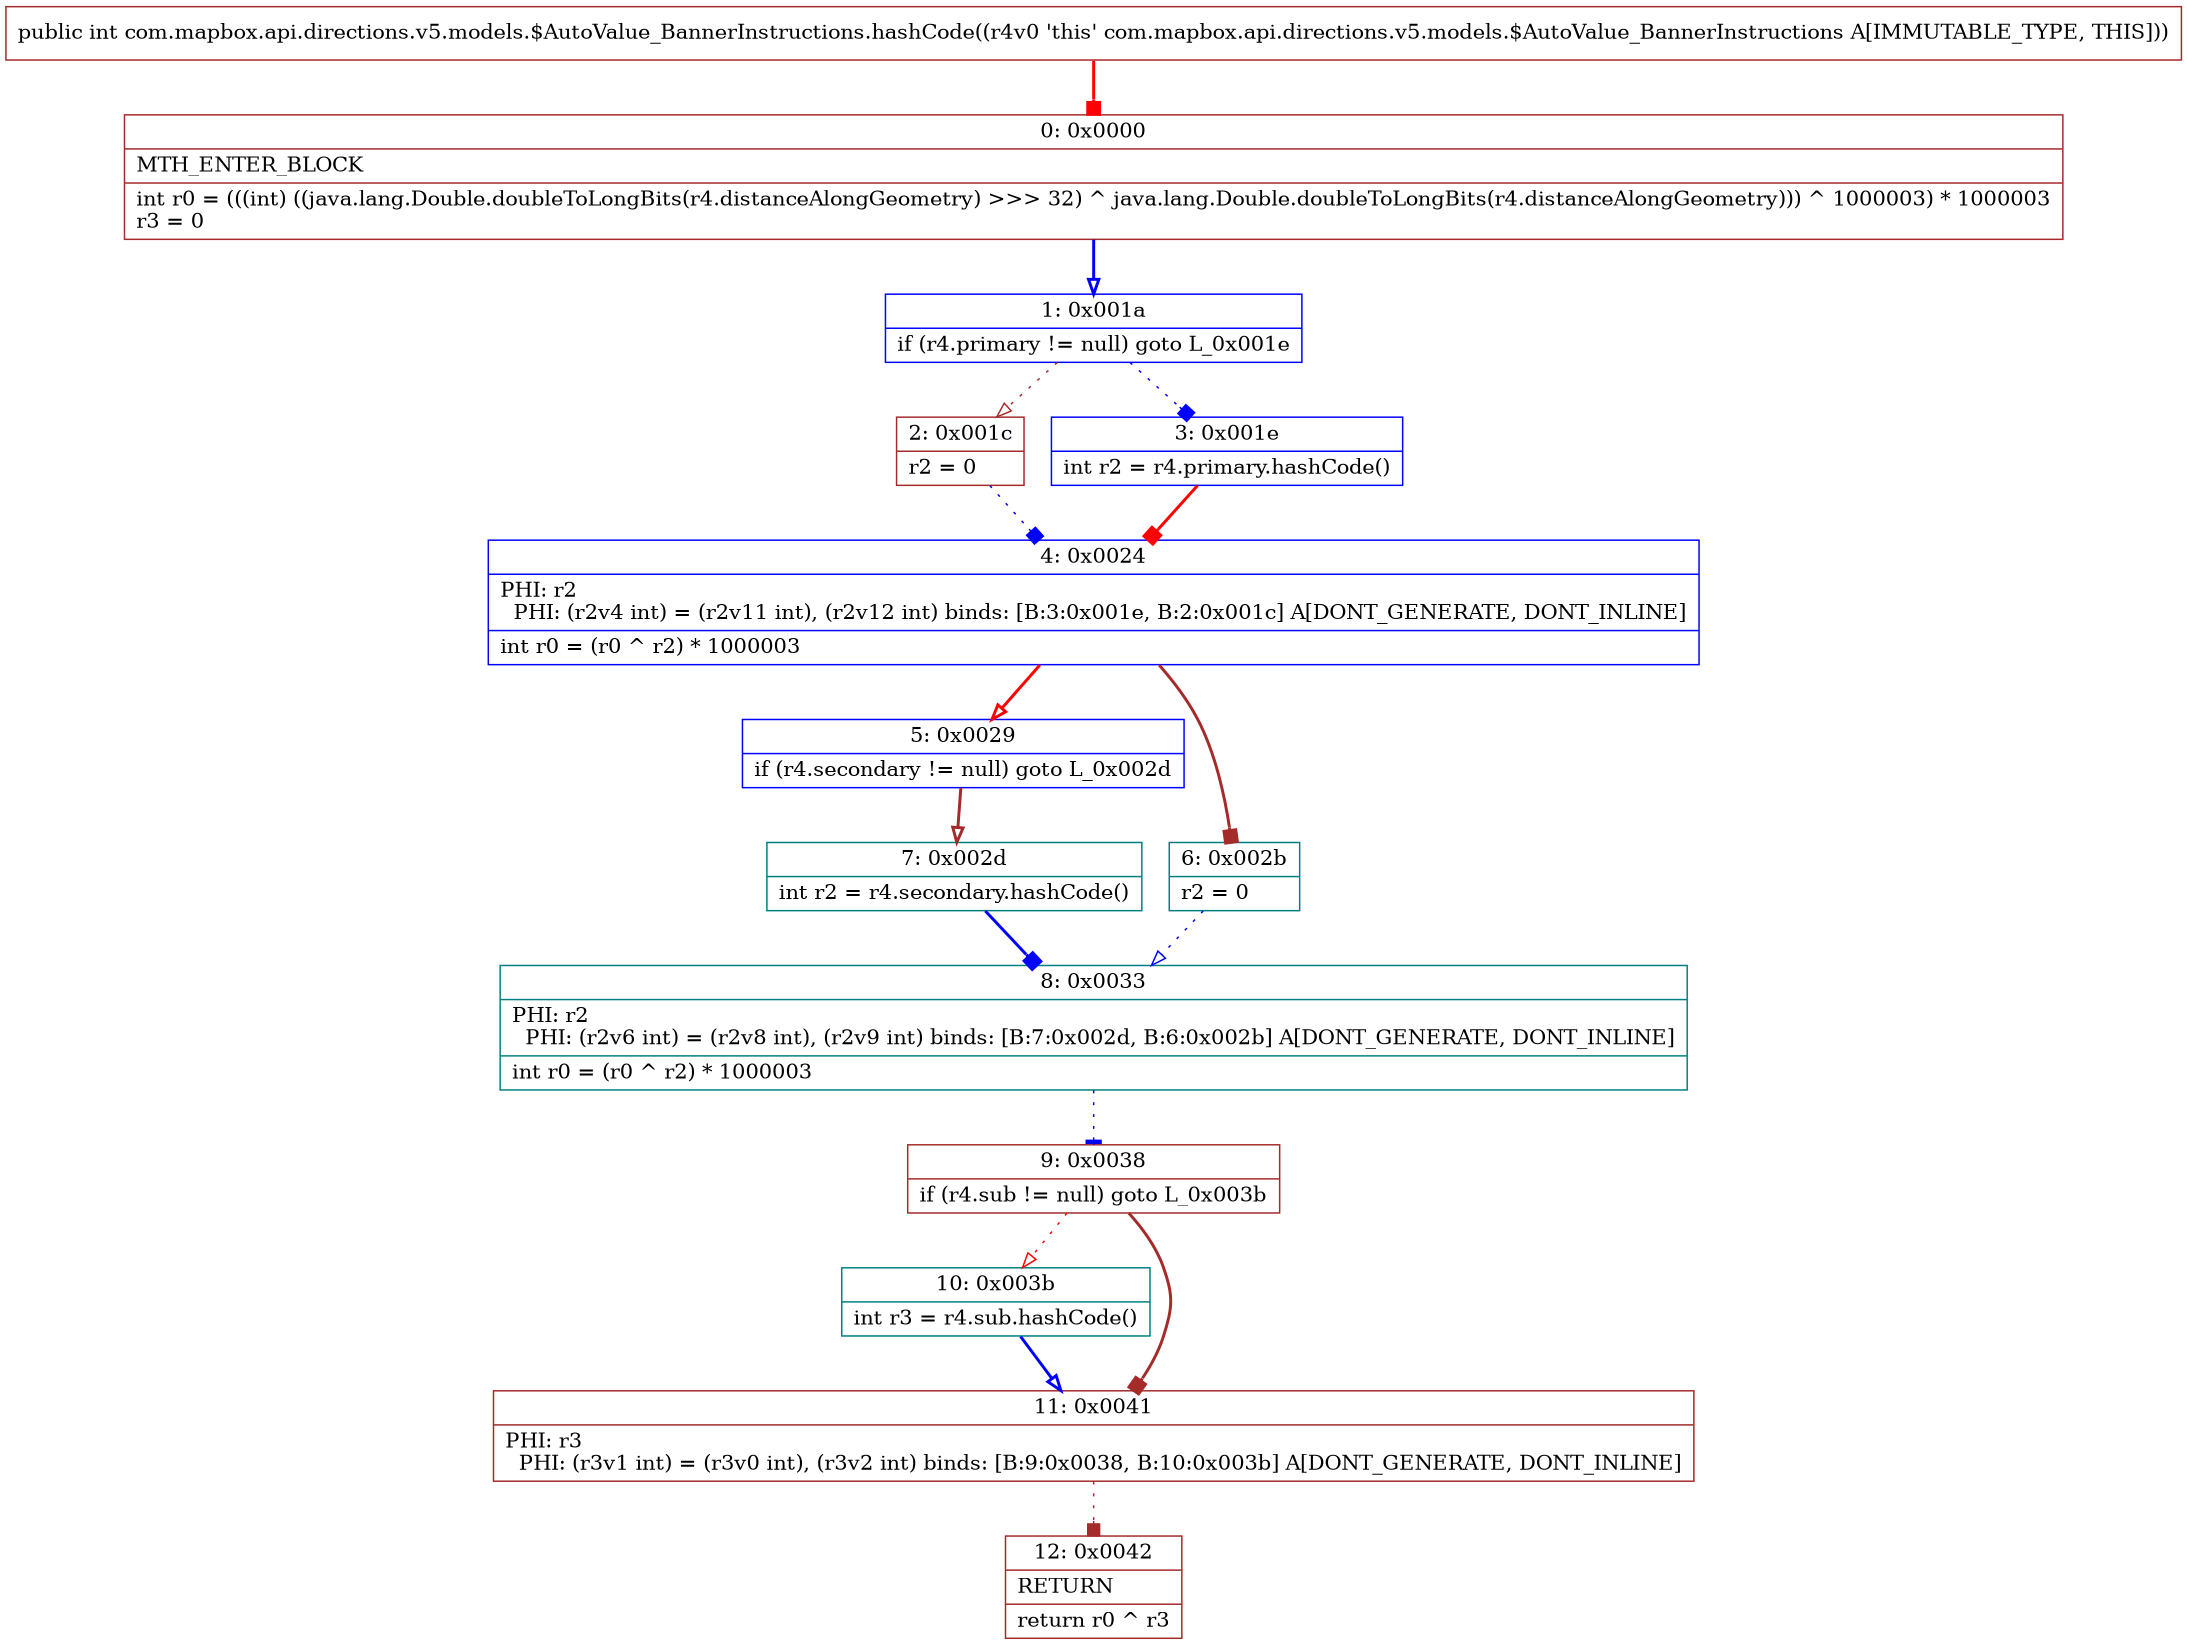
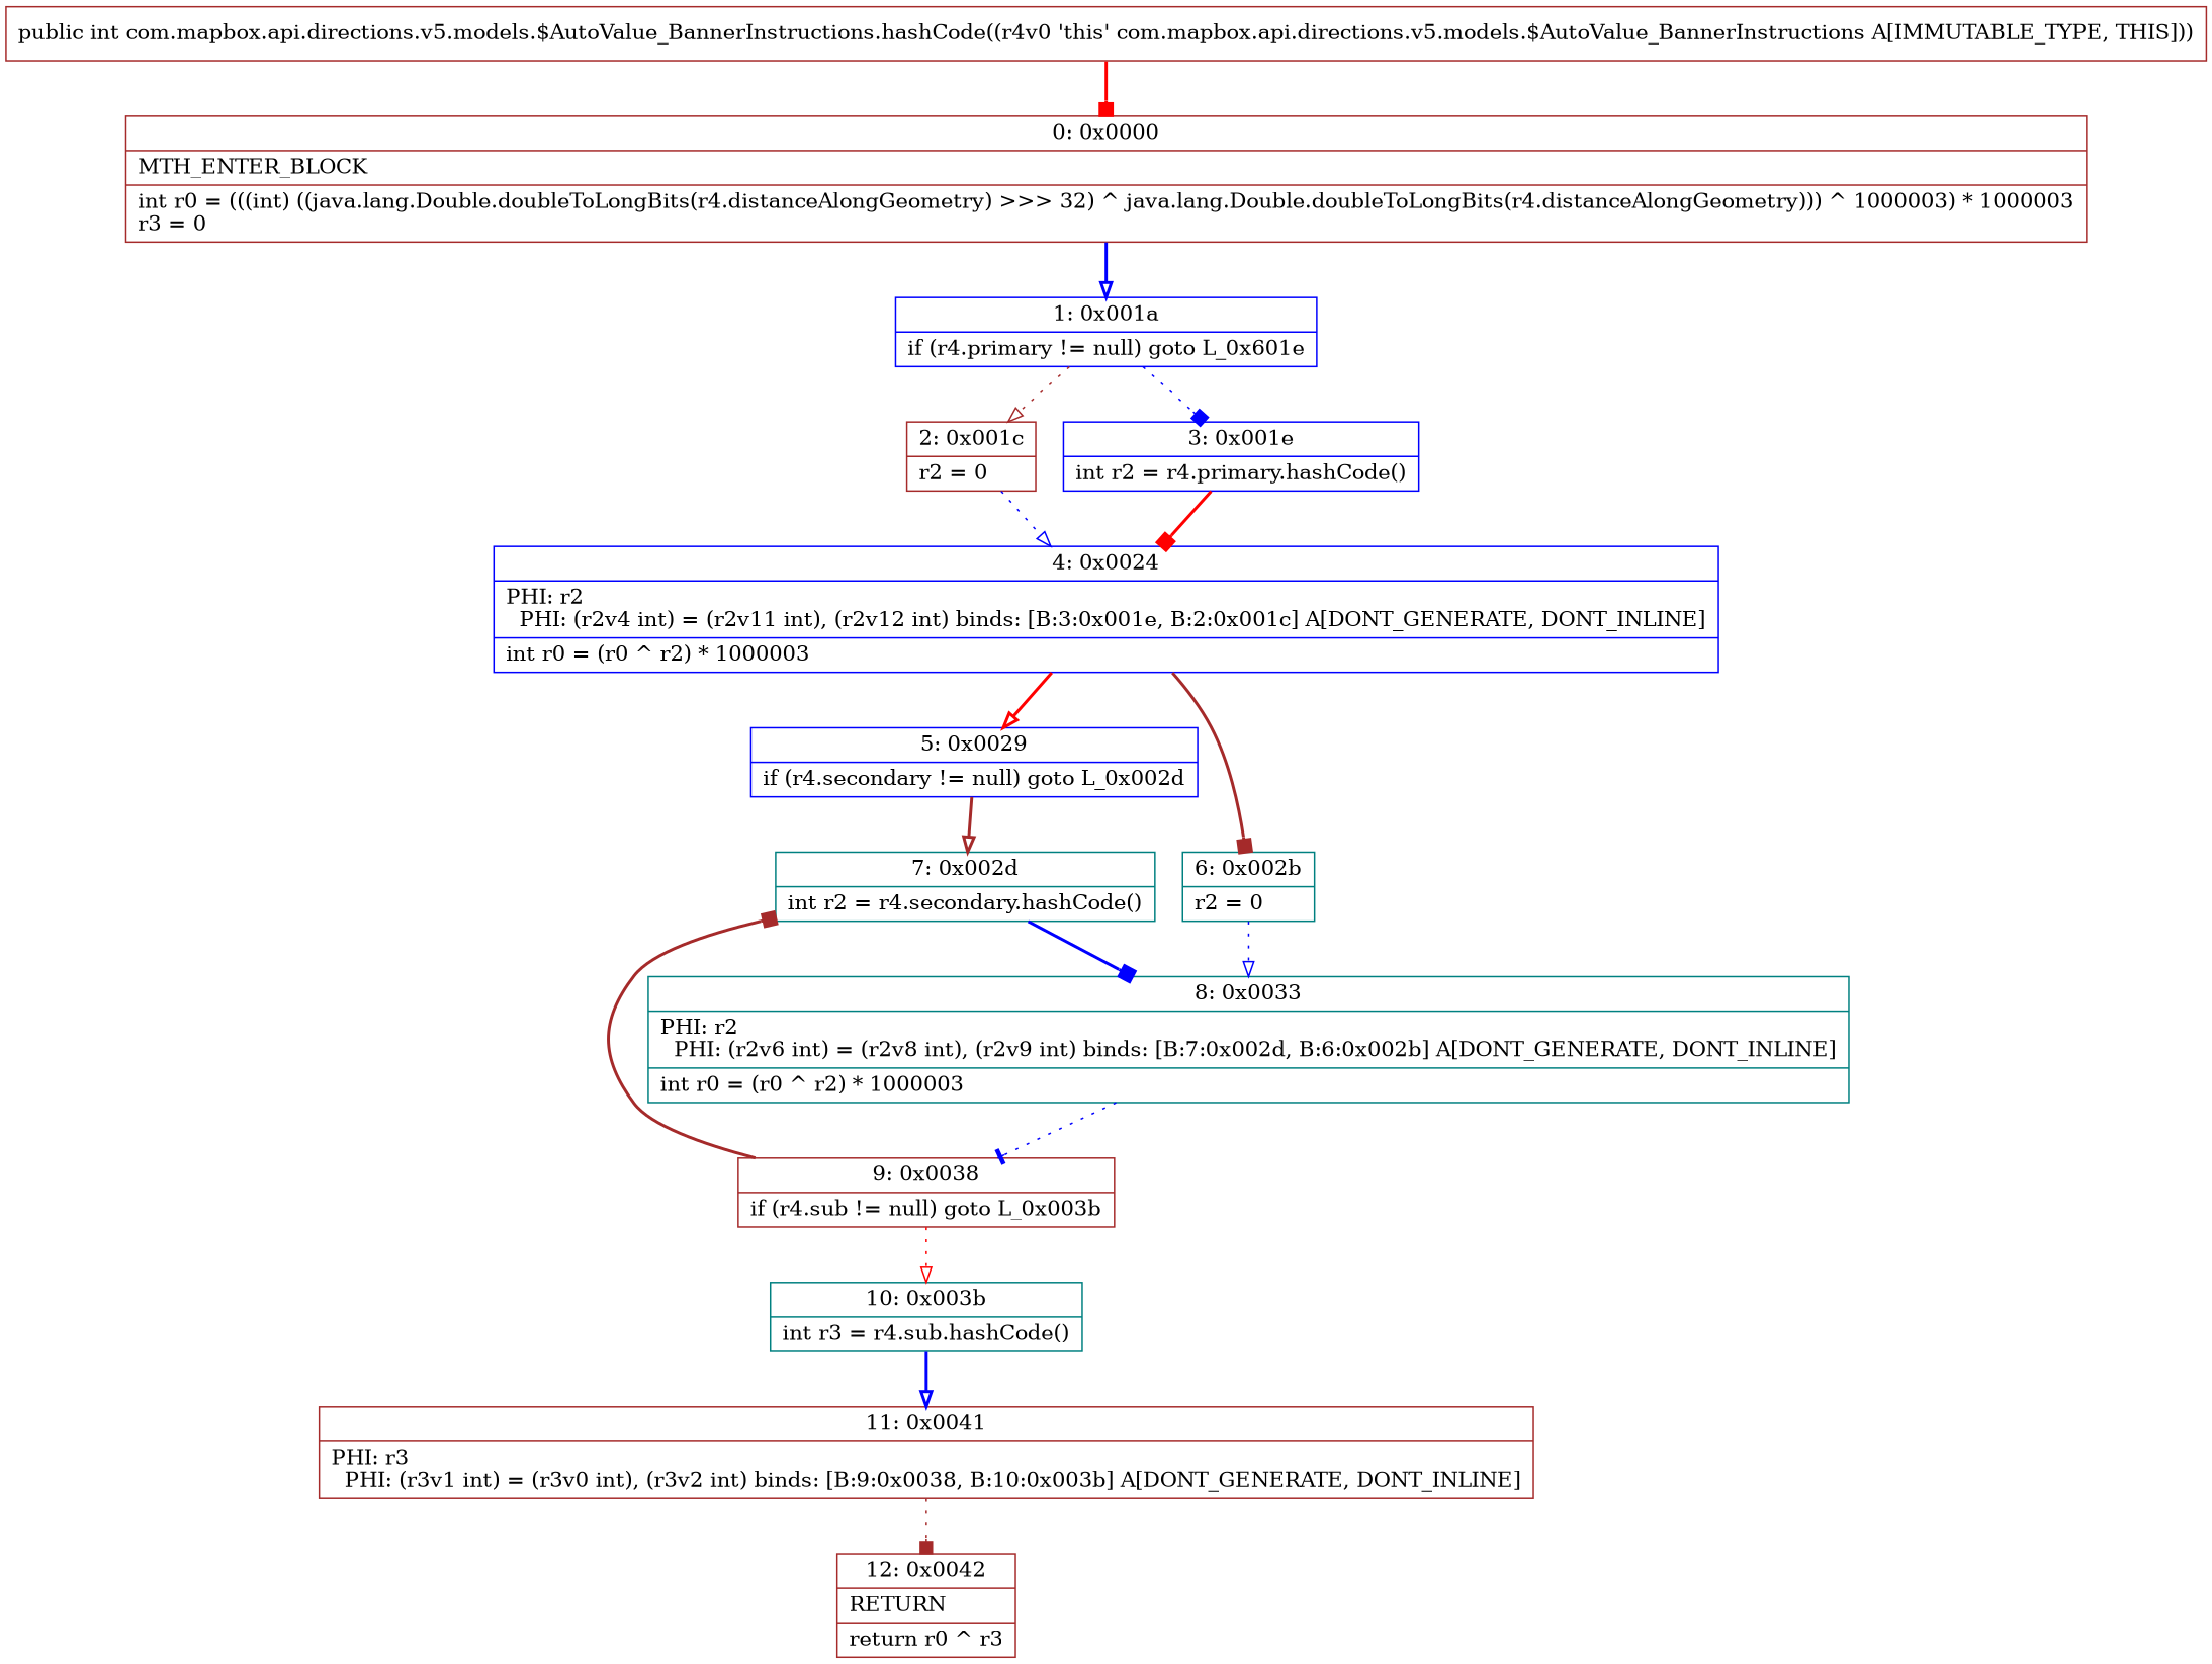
  digraph {
    node [color=brown shape=record]
    edge [arrowhead=box color=blue style=bold]
    n1 [label="{0\:\ 0x0000|MTH_ENTER_BLOCK\l|int r0 = (((int) ((java.lang.Double.doubleToLongBits(r4.distanceAlongGeometry) \>\>\> 32) ^ java.lang.Double.doubleToLongBits(r4.distanceAlongGeometry))) ^ 1000003) * 1000003\lr3 = 0\l}"]
-   n2 [color=blue label="{1\:\ 0x001a|if (r4.primary != null) goto L_0x001e\l}"]
+   n2 [color=blue label="{1\:\ 0x001a|if (r4.primary != null) goto L_0x601e\l}"]
    n3 [label="{2\:\ 0x001c|r2 = 0\l}"]
    n4 [color=blue label="{3\:\ 0x001e|int r2 = r4.primary.hashCode()\l}"]
    n5 [color=blue label="{4\:\ 0x0024|PHI: r2 \l  PHI: (r2v4 int) = (r2v11 int), (r2v12 int) binds: [B:3:0x001e, B:2:0x001c] A[DONT_GENERATE, DONT_INLINE]\l|int r0 = (r0 ^ r2) * 1000003\l}"]
    n6 [color=blue label="{5\:\ 0x0029|if (r4.secondary != null) goto L_0x002d\l}"]
    n7 [color=teal label="{6\:\ 0x002b|r2 = 0\l}"]
    n8 [color=teal label="{7\:\ 0x002d|int r2 = r4.secondary.hashCode()\l}"]
    n9 [color=teal label="{8\:\ 0x0033|PHI: r2 \l  PHI: (r2v6 int) = (r2v8 int), (r2v9 int) binds: [B:7:0x002d, B:6:0x002b] A[DONT_GENERATE, DONT_INLINE]\l|int r0 = (r0 ^ r2) * 1000003\l}"]
    n10 [label="{9\:\ 0x0038|if (r4.sub != null) goto L_0x003b\l}"]
    n11 [color=teal label="{10\:\ 0x003b|int r3 = r4.sub.hashCode()\l}"]
    n12 [label="{11\:\ 0x0041|PHI: r3 \l  PHI: (r3v1 int) = (r3v0 int), (r3v2 int) binds: [B:9:0x0038, B:10:0x003b] A[DONT_GENERATE, DONT_INLINE]\l}"]
    n13 [label="{12\:\ 0x0042|RETURN\l|return r0 ^ r3\l}"]
    n14 [label="{public int com.mapbox.api.directions.v5.models.$AutoValue_BannerInstructions.hashCode((r4v0 'this' com.mapbox.api.directions.v5.models.$AutoValue_BannerInstructions A[IMMUTABLE_TYPE, THIS])) }"]
    n1 -> n2 [arrowhead=onormal]
    n2 -> n3 [arrowhead=onormal color=brown style=dotted]
    n2 -> n4 [style=dotted]
-   n3 -> n5 [style=dotted]
+   n3 -> n5 [arrowhead=onormal style=dotted]
    n4 -> n5 [color=red]
    n5 -> n6 [arrowhead=onormal color=red]
    n5 -> n7 [color=brown]
    n6 -> n8 [arrowhead=onormal color=brown]
    n7 -> n9 [arrowhead=onormal style=dotted]
    n8 -> n9
    n9 -> n10 [arrowhead=tee style=dotted]
    n10 -> n11 [arrowhead=onormal color=red style=dotted]
-   n10 -> n12 [color=brown]
+   n10 -> n8 [color=brown]
    n11 -> n12 [arrowhead=onormal]
    n12 -> n13 [color=brown style=dotted]
    n14 -> n1 [color=red]
  }
